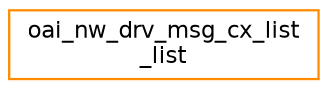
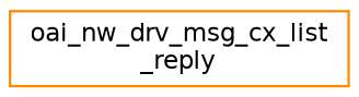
  digraph {
    rankdir=LR
-   n1 [color=darkorange fillcolor=white fontname=Helvetica fontsize=10 height=0.2 label="oai_nw_drv_msg_cx_list\l_list" shape=record style=filled width=0.4]
+   n1 [color=darkorange fillcolor=white fontname=Helvetica fontsize=10 height=0.2 label="oai_nw_drv_msg_cx_list\l_reply" shape=record style=filled width=0.4]
  }
